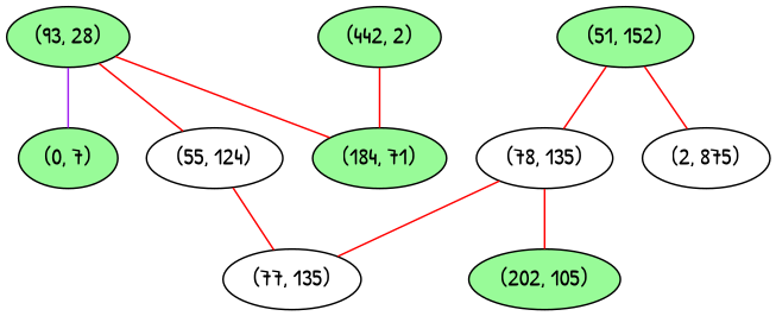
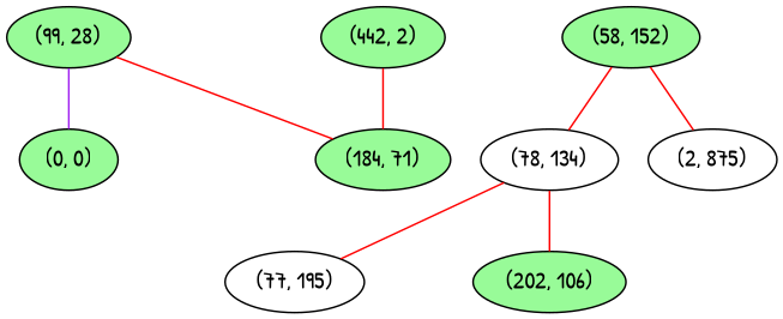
  graph {
    fontname="Patrick Hand"
    node [fillcolor=palegreen fontname="Patrick Hand" style=filled]
    edge [color=red fontname="Patrick Hand" weight=1]
-   "(78, 135)" [fillcolor=white]
-   "(58, 152)" [label="(51, 152)"]
+   "(78, 135)" [fillcolor=white label="(78, 134)"]
+   "(58, 152)"
    n3 [fillcolor=white label="(2, 875)"]
-   "(77, 135)" [fillcolor=white]
-   "(202, 105)"
-   "(93, 28)"
-   "(0, 0)" [label="(0, 7)"]
-   "(55, 124)" [fillcolor=white]
+   "(77, 135)" [fillcolor=white label="(77, 195)"]
+   "(202, 105)" [label="(202, 106)"]
+   "(93, 28)" [label="(99, 28)"]
+   "(0, 0)"
    n9 [label="(184, 71)"]
    n10 [label="(442, 2)"]
    "(78, 135)" -- "(77, 135)"
    "(78, 135)" -- "(202, 105)"
    "(58, 152)" -- "(78, 135)"
    "(58, 152)" -- n3
    "(93, 28)" -- "(0, 0)" [color=purple weight=4]
-   "(93, 28)" -- "(55, 124)"
    "(93, 28)" -- n9
-   "(55, 124)" -- "(77, 135)"
    n10 -- n9
  }
